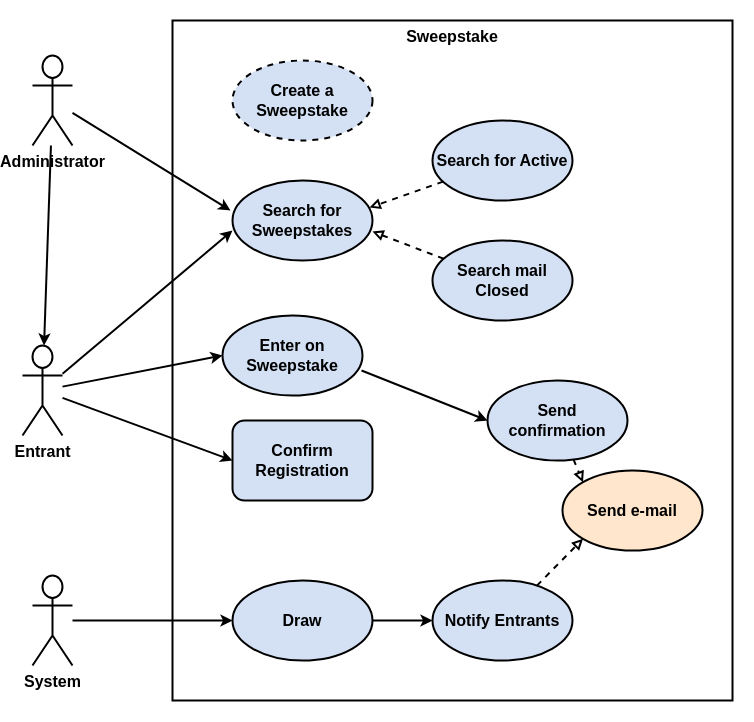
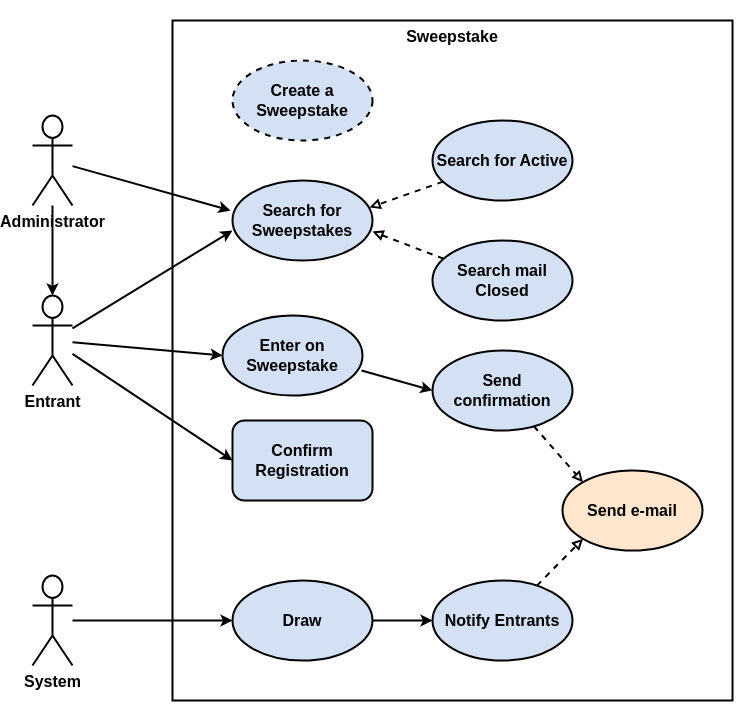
  <mxCell id="0" />
  <mxCell id="1" parent="0" />
  <mxCell id="2" value="&lt;span style=&quot;font-weight: 700&quot;&gt;Sweepstake&lt;/span&gt;" style="rounded=0;whiteSpace=wrap;html=1;fontSize=16;strokeWidth=2;fillColor=none;verticalAlign=top;" vertex="1" parent="1"><mxGeometry x="160" y="20" width="560" height="680" as="geometry" /></mxCell>
  <mxCell id="3" style="edgeStyle=none;rounded=0;orthogonalLoop=1;jettySize=auto;html=1;entryX=0;entryY=0.5;entryDx=0;entryDy=0;fontSize=16;endArrow=classic;endFill=1;strokeWidth=2;" edge="1" parent="1" source="6" target="11"><mxGeometry relative="1" as="geometry" /></mxCell>
  <mxCell id="4" style="edgeStyle=none;rounded=0;orthogonalLoop=1;jettySize=auto;html=1;entryX=0;entryY=0.5;entryDx=0;entryDy=0;fontSize=16;endArrow=classic;endFill=1;strokeWidth=2;" edge="1" parent="1" source="6" target="12"><mxGeometry relative="1" as="geometry" /></mxCell>
  <mxCell id="5" style="edgeStyle=none;rounded=0;orthogonalLoop=1;jettySize=auto;html=1;entryX=0;entryY=0.625;entryDx=0;entryDy=0;fontSize=16;endArrow=classic;endFill=1;strokeWidth=2;entryPerimeter=0;" edge="1" parent="1" source="6" target="13"><mxGeometry relative="1" as="geometry" /></mxCell>
- <mxCell id="6" value="Entrant" style="shape=umlActor;verticalLabelPosition=bottom;verticalAlign=top;html=1;outlineConnect=0;fontSize=16;fontStyle=1;strokeWidth=2;" vertex="1" parent="1"><mxGeometry x="10" y="345" width="40" height="90" as="geometry" /></mxCell>
+ <mxCell id="6" value="Entrant" style="shape=umlActor;verticalLabelPosition=bottom;verticalAlign=top;html=1;outlineConnect=0;fontSize=16;fontStyle=1;strokeWidth=2;" vertex="1" parent="1"><mxGeometry x="20" y="295" width="40" height="90" as="geometry" /></mxCell>
  <mxCell id="7" style="edgeStyle=none;rounded=0;orthogonalLoop=1;jettySize=auto;html=1;fontSize=16;endArrow=classic;endFill=1;strokeWidth=2;" edge="1" parent="1" source="9" target="6"><mxGeometry relative="1" as="geometry" /></mxCell>
  <mxCell id="8" style="edgeStyle=none;rounded=0;orthogonalLoop=1;jettySize=auto;html=1;fontSize=16;endArrow=classic;endFill=1;strokeWidth=2;" edge="1" parent="1" source="9"><mxGeometry relative="1" as="geometry"><mxPoint x="218" y="210" as="targetPoint" /></mxGeometry></mxCell>
- <mxCell id="9" value="Administrator" style="shape=umlActor;verticalLabelPosition=bottom;verticalAlign=top;html=1;outlineConnect=0;fontSize=16;fontStyle=1;strokeWidth=2;" vertex="1" parent="1"><mxGeometry x="20" y="55" width="40" height="90" as="geometry" /></mxCell>
+ <mxCell id="9" value="Administrator" style="shape=umlActor;verticalLabelPosition=bottom;verticalAlign=top;html=1;outlineConnect=0;fontSize=16;fontStyle=1;strokeWidth=2;" vertex="1" parent="1"><mxGeometry x="20" y="115" width="40" height="90" as="geometry" /></mxCell>
  <mxCell id="10" style="edgeStyle=none;rounded=0;orthogonalLoop=1;jettySize=auto;html=1;exitX=0.993;exitY=0.688;exitDx=0;exitDy=0;entryX=0;entryY=0.5;entryDx=0;entryDy=0;fontSize=16;endArrow=classic;endFill=1;strokeWidth=2;exitPerimeter=0;" edge="1" parent="1" source="11" target="24"><mxGeometry relative="1" as="geometry" /></mxCell>
  <mxCell id="11" value="Enter on Sweepstake" style="ellipse;whiteSpace=wrap;html=1;fontSize=16;strokeWidth=2;fillColor=#D4E1F5;fontStyle=1" vertex="1" parent="1"><mxGeometry x="210" y="315" width="140" height="80" as="geometry" /></mxCell>
  <mxCell id="12" value="Confirm Registration" style="whiteSpace=wrap;html=1;fontSize=16;strokeWidth=2;fillColor=#D4E1F5;fontStyle=1;rounded=1;" vertex="1" parent="1"><mxGeometry x="220" y="420" width="140" height="80" as="geometry" /></mxCell>
  <mxCell id="13" value="Search for Sweepstakes" style="ellipse;whiteSpace=wrap;html=1;fontSize=16;strokeWidth=2;fillColor=#D4E1F5;fontStyle=1" vertex="1" parent="1"><mxGeometry x="220" y="180" width="140" height="80" as="geometry" /></mxCell>
  <mxCell id="14" value="Create a Sweepstake" style="ellipse;whiteSpace=wrap;html=1;fontSize=16;strokeWidth=2;fillColor=#D4E1F5;fontStyle=1;dashed=1;" vertex="1" parent="1"><mxGeometry x="220" y="60" width="140" height="80" as="geometry" /></mxCell>
  <mxCell id="15" style="rounded=0;orthogonalLoop=1;jettySize=auto;html=1;entryX=0.979;entryY=0.338;entryDx=0;entryDy=0;fontSize=16;strokeWidth=2;dashed=1;endArrow=block;endFill=0;entryPerimeter=0;" edge="1" parent="1" source="16" target="13"><mxGeometry relative="1" as="geometry" /></mxCell>
  <mxCell id="16" value="Search for Active" style="ellipse;whiteSpace=wrap;html=1;fontSize=16;strokeWidth=2;fillColor=#D4E1F5;fontStyle=1" vertex="1" parent="1"><mxGeometry x="420" y="120" width="140" height="80" as="geometry" /></mxCell>
  <mxCell id="17" style="edgeStyle=none;rounded=0;orthogonalLoop=1;jettySize=auto;html=1;entryX=1;entryY=0.638;entryDx=0;entryDy=0;entryPerimeter=0;dashed=1;fontSize=16;endArrow=block;endFill=0;strokeWidth=2;" edge="1" parent="1" source="18" target="13"><mxGeometry relative="1" as="geometry" /></mxCell>
  <mxCell id="18" value="Search mail Closed" style="ellipse;whiteSpace=wrap;html=1;fontSize=16;strokeWidth=2;fillColor=#D4E1F5;fontStyle=1" vertex="1" parent="1"><mxGeometry x="420" y="240" width="140" height="80" as="geometry" /></mxCell>
  <mxCell id="19" style="edgeStyle=none;rounded=0;orthogonalLoop=1;jettySize=auto;html=1;entryX=0;entryY=0.5;entryDx=0;entryDy=0;fontSize=16;endArrow=classic;endFill=1;strokeWidth=2;" edge="1" parent="1" source="20" target="22"><mxGeometry relative="1" as="geometry" /></mxCell>
  <mxCell id="20" value="&lt;b&gt;System&lt;/b&gt;" style="shape=umlActor;verticalLabelPosition=bottom;verticalAlign=top;html=1;outlineConnect=0;fontSize=16;strokeWidth=2;fillColor=none;" vertex="1" parent="1"><mxGeometry x="20" y="575" width="40" height="90" as="geometry" /></mxCell>
  <mxCell id="21" style="edgeStyle=none;rounded=0;orthogonalLoop=1;jettySize=auto;html=1;entryX=0;entryY=0.5;entryDx=0;entryDy=0;fontSize=16;endArrow=classic;endFill=1;strokeWidth=2;" edge="1" parent="1" source="22" target="27"><mxGeometry relative="1" as="geometry" /></mxCell>
  <mxCell id="22" value="Draw" style="ellipse;whiteSpace=wrap;html=1;fontSize=16;strokeWidth=2;fillColor=#D4E1F5;fontStyle=1" vertex="1" parent="1"><mxGeometry x="220" y="580" width="140" height="80" as="geometry" /></mxCell>
  <mxCell id="23" style="edgeStyle=none;rounded=0;orthogonalLoop=1;jettySize=auto;html=1;fontSize=16;endArrow=block;endFill=0;strokeWidth=2;dashed=1;entryX=0;entryY=0;entryDx=0;entryDy=0;" edge="1" parent="1" source="24" target="25"><mxGeometry relative="1" as="geometry"><mxPoint x="561" y="492" as="targetPoint" /></mxGeometry></mxCell>
- <mxCell id="24" value="Send confirmation" style="ellipse;whiteSpace=wrap;html=1;fontSize=16;strokeWidth=2;fillColor=#D4E1F5;fontStyle=1" vertex="1" parent="1"><mxGeometry x="475" y="380" width="140" height="80" as="geometry" /></mxCell>
+ <mxCell id="24" value="Send confirmation" style="ellipse;whiteSpace=wrap;html=1;fontSize=16;strokeWidth=2;fillColor=#D4E1F5;fontStyle=1" vertex="1" parent="1"><mxGeometry x="420" y="350" width="140" height="80" as="geometry" /></mxCell>
  <mxCell id="25" value="Send e-mail" style="ellipse;whiteSpace=wrap;html=1;fontSize=16;strokeWidth=2;fillColor=#ffe6cc;fontStyle=1;" vertex="1" parent="1"><mxGeometry x="550" y="470" width="140" height="80" as="geometry" /></mxCell>
  <mxCell id="26" style="edgeStyle=none;rounded=0;orthogonalLoop=1;jettySize=auto;html=1;entryX=0;entryY=1;entryDx=0;entryDy=0;fontSize=16;endArrow=block;endFill=0;strokeWidth=2;dashed=1;" edge="1" parent="1" source="27" target="25"><mxGeometry relative="1" as="geometry" /></mxCell>
  <mxCell id="27" value="Notify Entrants" style="ellipse;whiteSpace=wrap;html=1;fontSize=16;strokeWidth=2;fillColor=#D4E1F5;fontStyle=1" vertex="1" parent="1"><mxGeometry x="420" y="580" width="140" height="80" as="geometry" /></mxCell>
